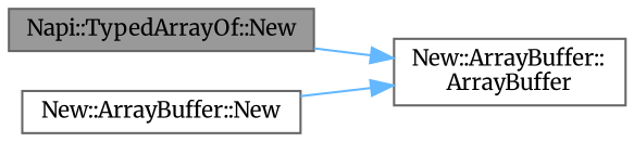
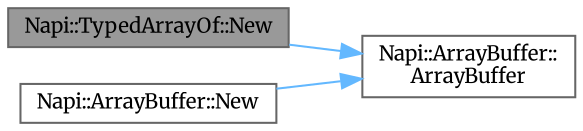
  digraph {
    fontname=Merriweather
    rankdir=LR
    node [color=grey40 fillcolor=white fontname=Merriweather fontsize=10 shape=box style=filled]
    edge [color=steelblue1 fontname=Merriweather fontsize=10 labelfontname=Helvetica labelfontsize=10 style=solid]
    n1 [color=gray40 fillcolor=grey60 fontcolor=black height=0.2 label="Napi::TypedArrayOf::New" width=0.4]
-   n2 [height=0.2 label="New::ArrayBuffer::\lArrayBuffer" width=0.4]
-   n3 [height=0.2 label="New::ArrayBuffer::New" width=0.4]
+   n2 [height=0.2 label="Napi::ArrayBuffer::\lArrayBuffer" width=0.4]
+   n3 [height=0.2 label="Napi::ArrayBuffer::New" width=0.4]
    n1 -> n2
    n3 -> n2
  }
